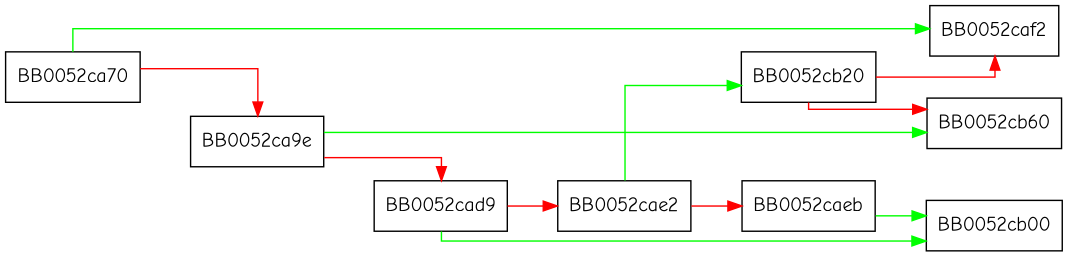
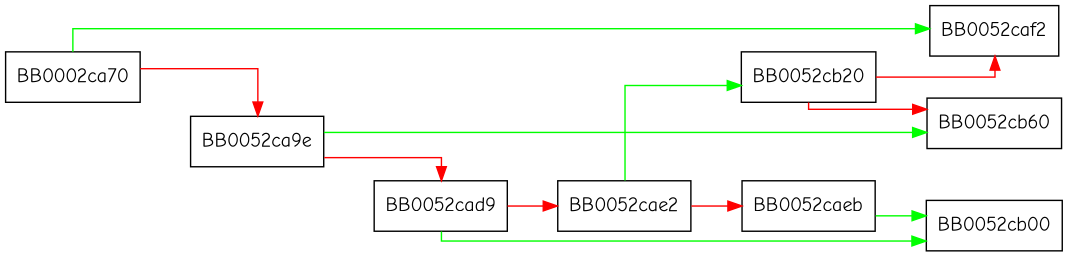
  digraph {
    fontname="Comic Neue"
    rankdir=LR
    splines=ortho
    node [fontname="Comic Neue" shape=box]
    edge [color=red fontname="Comic Neue"]
-   BB0052ca70
+   BB0052ca70 [label=BB0002ca70]
    BB0052caf2
    BB0052ca9e
    BB0052cb60
    BB0052cad9
    BB0052cb00
    BB0052cae2
    BB0052cb20
    BB0052caeb
    BB0052ca70 -> BB0052caf2 [color=green]
    BB0052ca70 -> BB0052ca9e
    BB0052ca9e -> BB0052cb60 [color=green]
    BB0052ca9e -> BB0052cad9
    BB0052cad9 -> BB0052cb00 [color=green]
    BB0052cad9 -> BB0052cae2
    BB0052cae2 -> BB0052cb20 [color=green]
    BB0052cae2 -> BB0052caeb
    BB0052cb20 -> BB0052caf2
    BB0052cb20 -> BB0052cb60
    BB0052caeb -> BB0052cb00 [color=green]
  }
